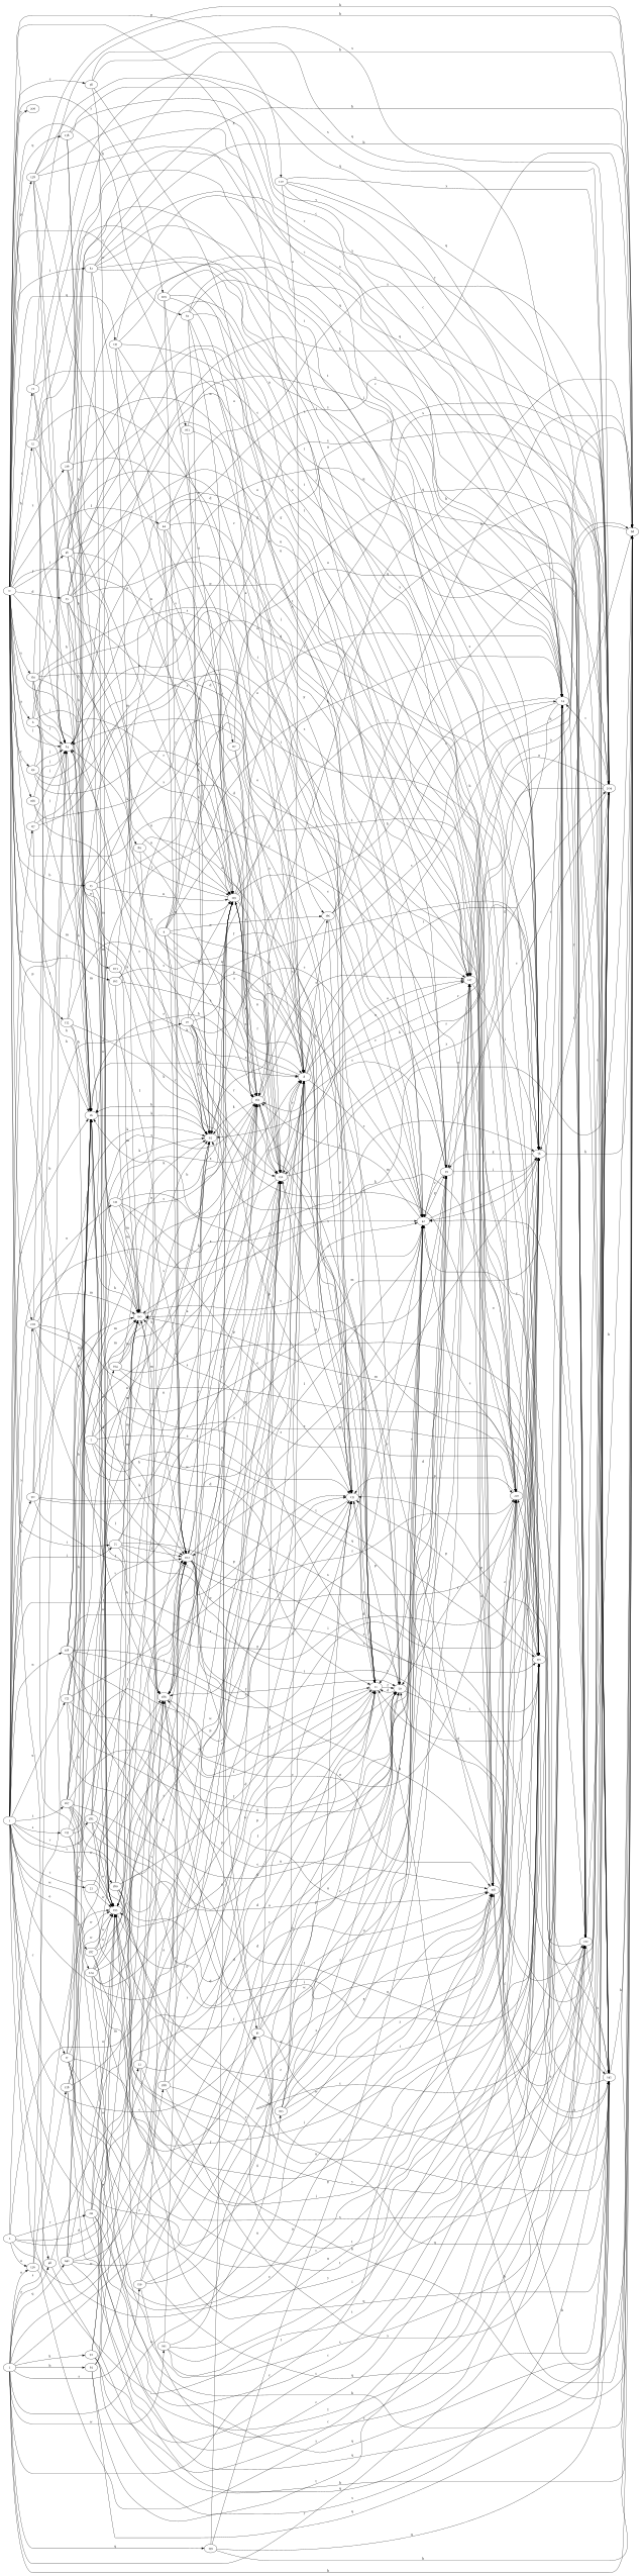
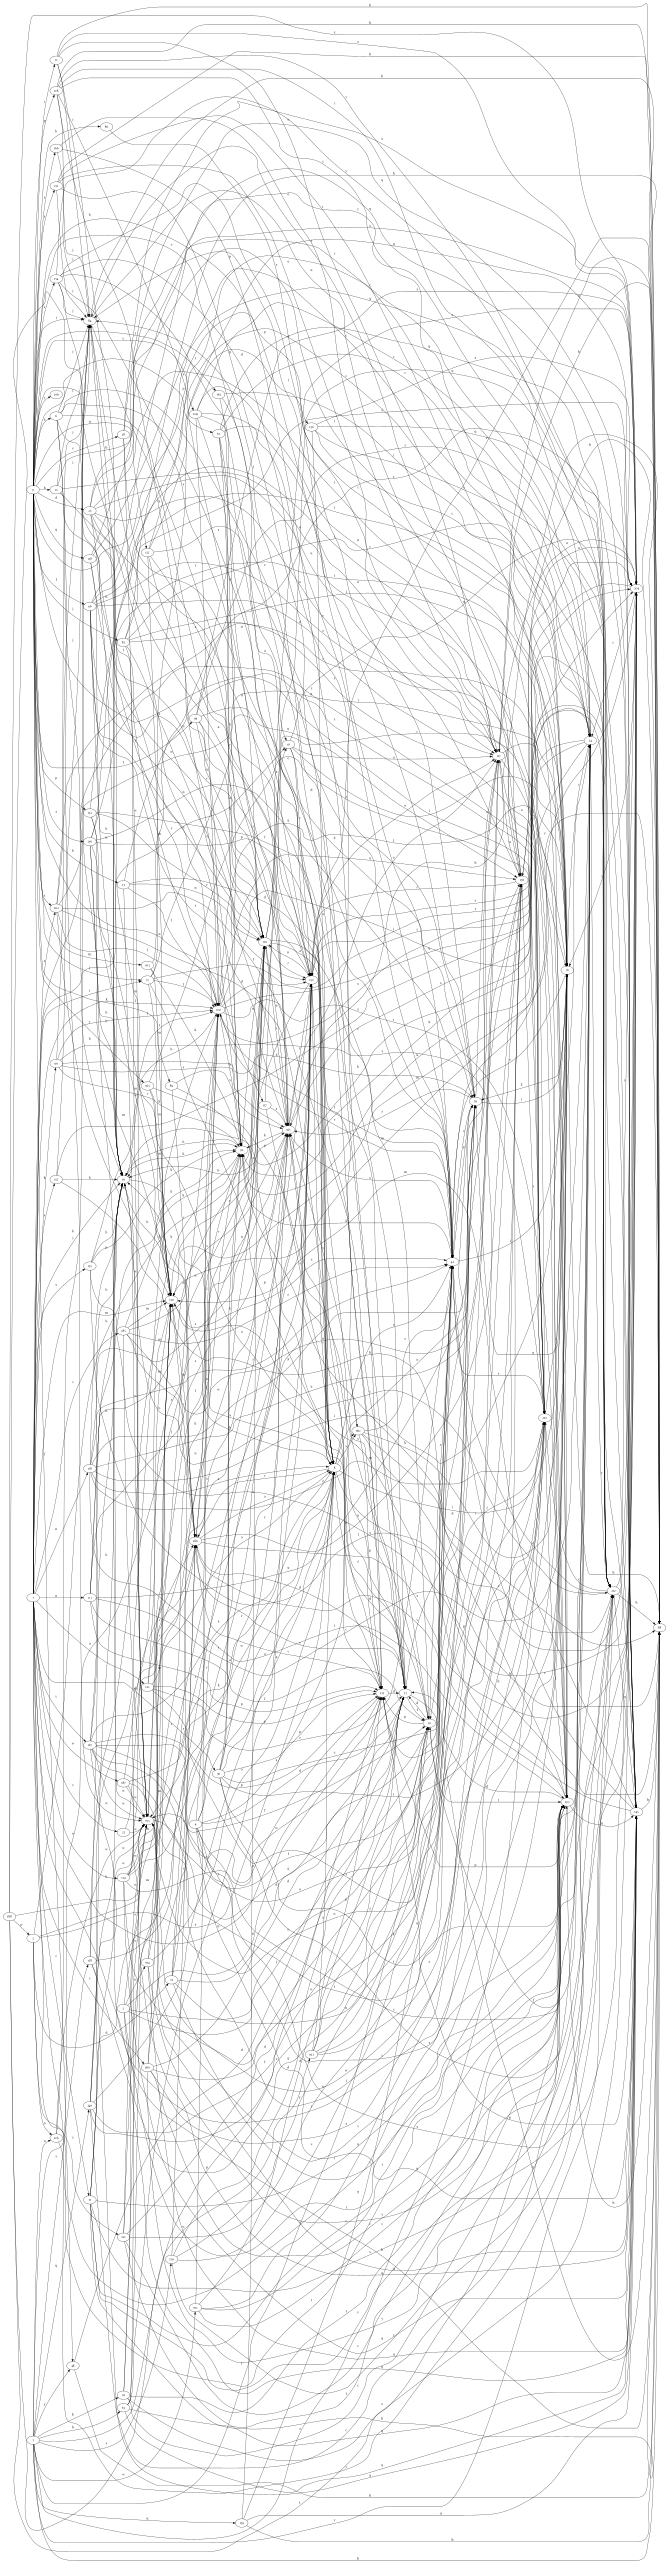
  strict digraph {
    fontname="Playfair Display"
    rankdir=LR
    node [fontname="Playfair Display"]
    edge [fontname="Playfair Display"]
    0
    6
    12
    13
    25
    38
    41
    44
    46
    48
    59
    61
    71
    75
    82
    84
+   86
    89
    102
    103
    117
    128
    130
    132
    137
    138
    151
    154
    163
    165
    166
    202
    206
    209
    216
    220
    16
    110
    152
    160
    42
    195
    178
    119
    24
    33
    76
    170
    8
    212
    127
    204
    143
    161
    68
    92
    135
    186
    50
    1
    17
    23
    30
    90
    118
    121
    124
    155
    157
    167
    173
    180
    185
    187
    2
    32
    126
    188
    211
    3
    63
    91
    139
    140
    158
    159
    191
    193
    4
    5
    194
    0 -> 6 [label=a]
    0 -> 12 [label=b]
    0 -> 13 [label=b]
    0 -> 25 [label=d]
    0 -> 38 [label=e]
    0 -> 41 [label=e]
    0 -> 44 [label=f]
    0 -> 46 [label=f]
    0 -> 48 [label=f]
    0 -> 59 [label=g]
    0 -> 61 [label=h]
    0 -> 71 [label=i]
    0 -> 75 [label=i]
    0 -> 82 [label=j]
    0 -> 84 [label=j]
+   0 -> 86 [label=k]
    0 -> 89 [label=k]
    0 -> 102 [label=l]
    0 -> 103 [label=m]
    0 -> 117 [label=n]
    0 -> 128 [label=p]
    0 -> 130 [label=p]
    0 -> 132 [label=p]
    0 -> 137 [label=q]
    0 -> 138 [label=q]
    0 -> 151 [label=r]
    0 -> 154 [label=s]
    0 -> 163 [label=t]
    0 -> 165 [label=t]
    0 -> 166 [label=t]
    0 -> 202 [label=x]
    0 -> 206 [label=y]
    0 -> 209 [label=y]
    0 -> 216 [label=z]
    0 -> 220 [label=z]
    6 -> 84 [label=j]
    6 -> 16 [label=b]
    6 -> 110 [label=m]
    6 -> 152 [label=r]
    6 -> 160 [label=s]
    6 -> 42 [label=e]
    6 -> 195 [label=w]
    12 -> 84 [label=j]
    12 -> 178 [label=u]
    12 -> 119 [label=n]
    12 -> 24 [label=c]
    12 -> 33 [label=d]
    13 -> 102 [label=l]
    13 -> 220 [label=z]
    13 -> 195 [label=w]
    13 -> 119 [label=n]
    13 -> 33 [label=d]
    25 -> 16 [label=b]
    25 -> 110 [label=m]
    25 -> 178 [label=u]
    25 -> 119 [label=n]
    25 -> 76 [label=i]
    25 -> 170 [label=t]
    25 -> 8 [label=a]
    25 -> 212 [label=y]
    25 -> 127 [label=o]
    38 -> 42 [label=e]
    38 -> 195 [label=w]
    38 -> 204 [label=x]
    38 -> 143 [label=q]
    41 -> 152 [label=r]
    41 -> 42 [label=e]
    41 -> 76 [label=i]
    41 -> 127 [label=o]
    41 -> 143 [label=q]
    44 -> 59 [label=g]
    44 -> 102 [label=l]
    44 -> 152 [label=r]
    44 -> 119 [label=n]
    44 -> 212 [label=y]
    44 -> 204 [label=x]
    46 -> 220 [label=z]
    46 -> 16 [label=b]
    46 -> 152 [label=r]
    46 -> 119 [label=n]
    46 -> 170 [label=t]
    46 -> 127 [label=o]
    46 -> 204 [label=x]
    46 -> 143 [label=q]
    46 -> 161 [label=s]
    48 -> 33 [label=d]
    48 -> 68 [label=h]
    59 -> 84 [label=j]
    59 -> 42 [label=e]
    59 -> 76 [label=i]
    59 -> 127 [label=o]
    59 -> 161 [label=s]
    61 -> 119 [label=n]
    61 -> 24 [label=c]
    61 -> 8 [label=a]
    61 -> 127 [label=o]
    61 -> 143 [label=q]
    61 -> 92 [label=k]
    71 -> 84 [label=j]
    71 -> 16 [label=b]
    71 -> 127 [label=o]
    71 -> 204 [label=x]
    71 -> 68 [label=h]
    75 -> 102 [label=l]
    75 -> 110 [label=m]
    75 -> 152 [label=r]
    75 -> 76 [label=i]
    75 -> 204 [label=x]
    75 -> 135 [label=p]
    82 -> 220 [label=z]
    82 -> 195 [label=w]
    82 -> 76 [label=i]
    82 -> 212 [label=y]
    82 -> 204 [label=x]
    82 -> 161 [label=s]
    82 -> 68 [label=h]
    84 -> 16 [label=b]
    84 -> 178 [label=u]
    84 -> 161 [label=s]
    84 -> 68 [label=h]
+   86 -> 42 [label=e]
    89 -> 8 [label=a]
    89 -> 161 [label=s]
    89 -> 186 [label=v]
    102 -> 84 [label=j]
    102 -> 220 [label=z]
    102 -> 16 [label=b]
    102 -> 42 [label=e]
    102 -> 178 [label=u]
    102 -> 76 [label=i]
    102 -> 170 [label=t]
    102 -> 212 [label=y]
    102 -> 143 [label=q]
    102 -> 92 [label=k]
    103 -> 110 [label=m]
    103 -> 143 [label=q]
    103 -> 92 [label=k]
    117 -> 8 [label=a]
    117 -> 143 [label=q]
    117 -> 161 [label=s]
    128 -> 84 [label=j]
    128 -> 24 [label=c]
    128 -> 76 [label=i]
    128 -> 212 [label=y]
    128 -> 161 [label=s]
    128 -> 68 [label=h]
    128 -> 92 [label=k]
    130 -> 24 [label=c]
    130 -> 8 [label=a]
    130 -> 212 [label=y]
    130 -> 204 [label=x]
    130 -> 143 [label=q]
    132 -> 16 [label=b]
    132 -> 152 [label=r]
    132 -> 76 [label=i]
    132 -> 186 [label=v]
    132 -> 50 [label=f]
    137 -> 59 [label=g]
    137 -> 110 [label=m]
    137 -> 152 [label=r]
    137 -> 119 [label=n]
    137 -> 24 [label=c]
    137 -> 170 [label=t]
    138 -> 16 [label=b]
    138 -> 119 [label=n]
    138 -> 24 [label=c]
    138 -> 143 [label=q]
    151 -> 84 [label=j]
    151 -> 170 [label=t]
    151 -> 127 [label=o]
    151 -> 68 [label=h]
    151 -> 135 [label=p]
    154 -> 84 [label=j]
    154 -> 152 [label=r]
    154 -> 33 [label=d]
    154 -> 212 [label=y]
    154 -> 127 [label=o]
    154 -> 161 [label=s]
    154 -> 92 [label=k]
    163 -> 33 [label=d]
    163 -> 76 [label=i]
    163 -> 92 [label=k]
    165 -> 220 [label=z]
    165 -> 110 [label=m]
    165 -> 8 [label=a]
    165 -> 135 [label=p]
    166 -> 84 [label=j]
    166 -> 127 [label=o]
    166 -> 135 [label=p]
    202 -> 84 [label=j]
    202 -> 102 [label=l]
    202 -> 220 [label=z]
    202 -> 110 [label=m]
    202 -> 33 [label=d]
    202 -> 76 [label=i]
    202 -> 50 [label=f]
    209 -> 102 [label=l]
    209 -> 42 [label=e]
    209 -> 178 [label=u]
    209 -> 119 [label=n]
+   209 -> 24 [label=c]
    209 -> 8 [label=a]
    216 -> 59 [label=g]
    216 -> 16 [label=b]
    216 -> 110 [label=m]
    216 -> 195 [label=w]
    216 -> 24 [label=c]
    216 -> 76 [label=i]
    216 -> 135 [label=p]
    220 -> 42 [label=e]
    220 -> 195 [label=w]
    220 -> 76 [label=i]
    220 -> 170 [label=t]
    220 -> 127 [label=o]
    220 -> 135 [label=p]
    220 -> 50 [label=f]
    16 -> 195 [label=w]
    16 -> 8 [label=a]
    16 -> 92 [label=k]
    110 -> 16 [label=b]
    110 -> 42 [label=e]
    110 -> 161 [label=s]
    110 -> 186 [label=v]
    152 -> 16 [label=b]
    152 -> 119 [label=n]
    152 -> 8 [label=e]
    152 -> 127 [label=o]
    152 -> 204 [label=x]
    152 -> 135 [label=p]
    160 -> 42 [label=e]
    160 -> 24 [label=c]
    160 -> 204 [label=x]
    160 -> 161 [label=s]
    160 -> 68 [label=h]
    160 -> 135 [label=p]
    42 -> 59 [label=g]
    42 -> 102 [label=l]
    42 -> 76 [label=i]
    42 -> 161 [label=s]
    42 -> 92 [label=k]
    195 -> 110 [label=m]
    195 -> 170 [label=t]
    195 -> 143 [label=q]
    195 -> 50 [label=f]
    178 -> 84 [label=j]
    178 -> 220 [label=z]
    178 -> 152 [label=r]
    178 -> 195 [label=w]
    178 -> 68 [label=h]
    119 -> 84 [label=j]
    119 -> 152 [label=r]
    119 -> 42 [label=e]
    119 -> 170 [label=t]
    119 -> 8 [label=a]
    119 -> 204 [label=x]
    119 -> 161 [label=s]
    24 -> 59 [label=g]
    24 -> 16 [label=b]
    24 -> 110 [label=m]
    24 -> 212 [label=y]
    24 -> 161 [label=s]
    24 -> 92 [label=k]
    33 -> 84 [label=j]
    33 -> 195 [label=w]
    33 -> 68 [label=h]
    33 -> 186 [label=v]
    33 -> 50 [label=f]
    76 -> 59 [label=g]
    76 -> 102 [label=l]
    76 -> 42 [label=e]
    76 -> 24 [label=c]
    76 -> 68 [label=h]
    170 -> 110 [label=m]
    170 -> 33 [label=d]
    170 -> 143 [label=q]
+   170 -> 68 [label=h]
    170 -> 92 [label=k]
    170 -> 135 [label=p]
    8 -> 16 [label=b]
    8 -> 160 [label=s]
    8 -> 42 [label=e]
    8 -> 195 [label=w]
    8 -> 33 [label=d]
    8 -> 76 [label=i]
    8 -> 127 [label=o]
    8 -> 68 [label=h]
    8 -> 186 [label=v]
    212 -> 220 [label=z]
    212 -> 42 [label=e]
    212 -> 204 [label=x]
    212 -> 143 [label=q]
    212 -> 68 [label=h]
    212 -> 92 [label=k]
    127 -> 178 [label=u]
    127 -> 33 [label=d]
    127 -> 76 [label=i]
    127 -> 170 [label=t]
    127 -> 68 [label=h]
    204 -> 152 [label=r]
    204 -> 42 [label=e]
    204 -> 178 [label=u]
    204 -> 24 [label=c]
    204 -> 76 [label=i]
    204 -> 127 [label=o]
    204 -> 50 [label=f]
    143 -> 110 [label=m]
    143 -> 42 [label=e]
    143 -> 68 [label=h]
    143 -> 135 [label=p]
    143 -> 186 [label=v]
    161 -> 152 [label=r]
    161 -> 195 [label=w]
    161 -> 119 [label=n]
    161 -> 127 [label=o]
    161 -> 68 [label=h]
    161 -> 92 [label=k]
    161 -> 50 [label=f]
    68 -> 110 [label=m]
    68 -> 152 [label=r]
    68 -> 127 [label=o]
    92 -> 16 [label=b]
    92 -> 119 [label=n]
    92 -> 186 [label=v]
    135 -> 33 [label=d]
    135 -> 186 [label=v]
    186 -> 102 [label=l]
    186 -> 16 [label=b]
    186 -> 110 [label=m]
    186 -> 152 [label=r]
    186 -> 178 [label=u]
    186 -> 33 [label=d]
    186 -> 8 [label=a]
    186 -> 204 [label=x]
    50 -> 42 [label=e]
    50 -> 33 [label=d]
    50 -> 170 [label=t]
    50 -> 161 [label=s]
    50 -> 135 [label=p]
    1 -> 41 [label=e]
    1 -> 75 [label=i]
    1 -> 102 [label=l]
    1 -> 202 [label=x]
    1 -> 220 [label=z]
    1 -> 16 [label=b]
    1 -> 110 [label=m]
    1 -> 178 [label=u]
    1 -> 76 [label=i]
    1 -> 170 [label=t]
    1 -> 135 [label=p]
    1 -> 17 [label=c]
    1 -> 23 [label=c]
    1 -> 30 [label=d]
    1 -> 90 [label=k]
    1 -> 118 [label=n]
    1 -> 121 [label=o]
    1 -> 124 [label=o]
    1 -> 155 [label=s]
    1 -> 157 [label=s]
    1 -> 167 [label=t]
    1 -> 173 [label=u]
    1 -> 180 [label=v]
    1 -> 185 [label=v]
    1 -> 187 [label=w]
    17 -> 16 [label=b]
    17 -> 152 [label=r]
    17 -> 195 [label=w]
    17 -> 24 [label=c]
    17 -> 76 [label=i]
    17 -> 212 [label=y]
    17 -> 204 [label=x]
    17 -> 68 [label=h]
    23 -> 195 [label=w]
    23 -> 186 [label=v]
    30 -> 152 [label=r]
    30 -> 42 [label=e]
    30 -> 119 [label=n]
    30 -> 76 [label=i]
    30 -> 170 [label=t]
    30 -> 8 [label=a]
    30 -> 204 [label=x]
    30 -> 92 [label=k]
    30 -> 135 [label=p]
    90 -> 59 [label=g]
    90 -> 84 [label=j]
    90 -> 102 [label=l]
    90 -> 204 [label=x]
    90 -> 161 [label=s]
    90 -> 92 [label=k]
    118 -> 59 [label=g]
    118 -> 220 [label=z]
    118 -> 16 [label=b]
    118 -> 42 [label=e]
    118 -> 178 [label=u]
    118 -> 76 [label=i]
    118 -> 170 [label=t]
    118 -> 8 [label=a]
    118 -> 161 [label=s]
    121 -> 220 [label=z]
    121 -> 110 [label=m]
    121 -> 42 [label=e]
    121 -> 119 [label=n]
    121 -> 8 [label=a]
    121 -> 135 [label=p]
    124 -> 195 [label=w]
    124 -> 119 [label=n]
    124 -> 8 [label=a]
    124 -> 127 [label=o]
    124 -> 143 [label=q]
    124 -> 161 [label=s]
    124 -> 135 [label=p]
    124 -> 186 [label=v]
    155 -> 102 [label=l]
    155 -> 16 [label=b]
    155 -> 212 [label=l]
    155 -> 204 [label=x]
    155 -> 92 [label=k]
    157 -> 84 [label=j]
    157 -> 16 [label=b]
    157 -> 204 [label=x]
    157 -> 68 [label=h]
    167 -> 59 [label=g]
    167 -> 16 [label=b]
    167 -> 195 [label=w]
    167 -> 119 [label=n]
    167 -> 76 [label=i]
    167 -> 8 [label=a]
    167 -> 127 [label=o]
    167 -> 68 [label=h]
    167 -> 135 [label=p]
    167 -> 50 [label=f]
    173 -> 59 [label=g]
    173 -> 16 [label=b]
    173 -> 24 [label=c]
    173 -> 161 [label=s]
    173 -> 92 [label=k]
    173 -> 135 [label=p]
    173 -> 50 [label=f]
    180 -> 220 [label=z]
    180 -> 110 [label=m]
    180 -> 42 [label=e]
    180 -> 24 [label=c]
    180 -> 33 [label=d]
    180 -> 212 [label=y]
    180 -> 161 [label=s]
    185 -> 110 [label=m]
    185 -> 42 [label=e]
    185 -> 195 [label=w]
    185 -> 178 [label=u]
    185 -> 212 [label=y]
    185 -> 161 [label=s]
    185 -> 92 [label=k]
    187 -> 195 [label=w]
    187 -> 76 [label=i]
    187 -> 8 [label=a]
    187 -> 143 [label=q]
    187 -> 186 [label=v]
    2 -> 152 [label=r]
    2 -> 119 [label=n]
    2 -> 8 [label=a]
    2 -> 32 [label=d]
    2 -> 126 [label=o]
-   2 -> 188 [label=w]
+   188 -> 2 [label=w]
    2 -> 211 [label=y]
    32 -> 102 [label=l]
    32 -> 152 [label=r]
    32 -> 178 [label=u]
    32 -> 33 [label=d]
    32 -> 170 [label=t]
    32 -> 186 [label=v]
    126 -> 84 [label=j]
    126 -> 195 [label=w]
    126 -> 212 [label=y]
    188 -> 102 [label=l]
    188 -> 152 [label=r]
    188 -> 170 [label=t]
    188 -> 204 [label=x]
    188 -> 135 [label=p]
    211 -> 195 [label=w]
    211 -> 178 [label=u]
    211 -> 119 [label=n]
    211 -> 24 [label=c]
    211 -> 33 [label=d]
    211 -> 143 [label=q]
    3 -> 41 [label=e]
    3 -> 48 [label=f]
    3 -> 220 [label=z]
    3 -> 212 [label=y]
    3 -> 68 [label=h]
    3 -> 50 [label=f]
    3 -> 126 [label=o]
    3 -> 63 [label=h]
    3 -> 91 [label=k]
    3 -> 139 [label=q]
    3 -> 140 [label=q]
    3 -> 158 [label=s]
    3 -> 159 [label=s]
    3 -> 191 [label=w]
    3 -> 193 [label=w]
    63 -> 102 [label=l]
    63 -> 152 [label=r]
    63 -> 195 [label=w]
    63 -> 170 [label=t]
    63 -> 143 [label=q]
    91 -> 110 [label=m]
    91 -> 195 [label=w]
    91 -> 24 [label=c]
    91 -> 170 [label=t]
    91 -> 204 [label=x]
    139 -> 59 [label=g]
    139 -> 119 [label=n]
    139 -> 143 [label=q]
    139 -> 68 [label=h]
    140 -> 102 [label=l]
    140 -> 16 [label=b]
    140 -> 152 [label=r]
    140 -> 42 [label=e]
    140 -> 195 [label=w]
    140 -> 24 [label=c]
    140 -> 50 [label=f]
    158 -> 59 [label=g]
    158 -> 16 [label=b]
    158 -> 143 [label=q]
    158 -> 161 [label=s]
    158 -> 92 [label=k]
    159 -> 42 [label=e]
    159 -> 33 [label=d]
    159 -> 212 [label=y]
    159 -> 186 [label=v]
    159 -> 50 [label=f]
    191 -> 102 [label=l]
    191 -> 178 [label=u]
    191 -> 33 [label=d]
    191 -> 76 [label=i]
    191 -> 170 [label=t]
    193 -> 59 [label=g]
    193 -> 220 [label=z]
    193 -> 178 [label=u]
    193 -> 8 [label=a]
    193 -> 135 [label=p]
    193 -> 50 [label=f]
    4 -> 102 [label=l]
    4 -> 160 [label=s]
    4 -> 24 [label=c]
    4 -> 33 [label=d]
    4 -> 170 [label=t]
    4 -> 8 [label=a]
    4 -> 204 [label=x]
    4 -> 143 [label=q]
    4 -> 92 [label=k]
    5 -> 110 [label=m]
    5 -> 42 [label=e]
    5 -> 170 [label=t]
    5 -> 143 [label=q]
    5 -> 135 [label=p]
    5 -> 50 [label=f]
    5 -> 194 [label=w]
    194 -> 110 [label=m]
    194 -> 8 [label=a]
    194 -> 212 [label=y]
    194 -> 143 [label=q]
    194 -> 92 [label=k]
  }
